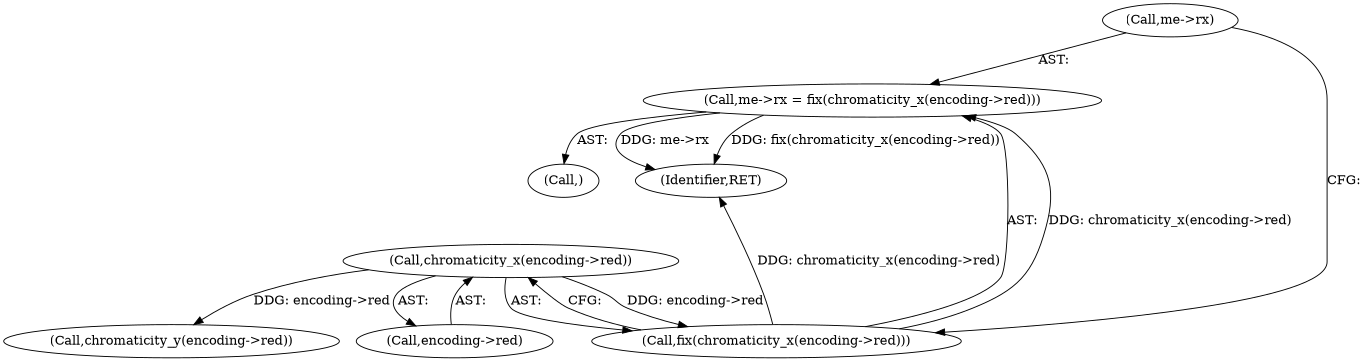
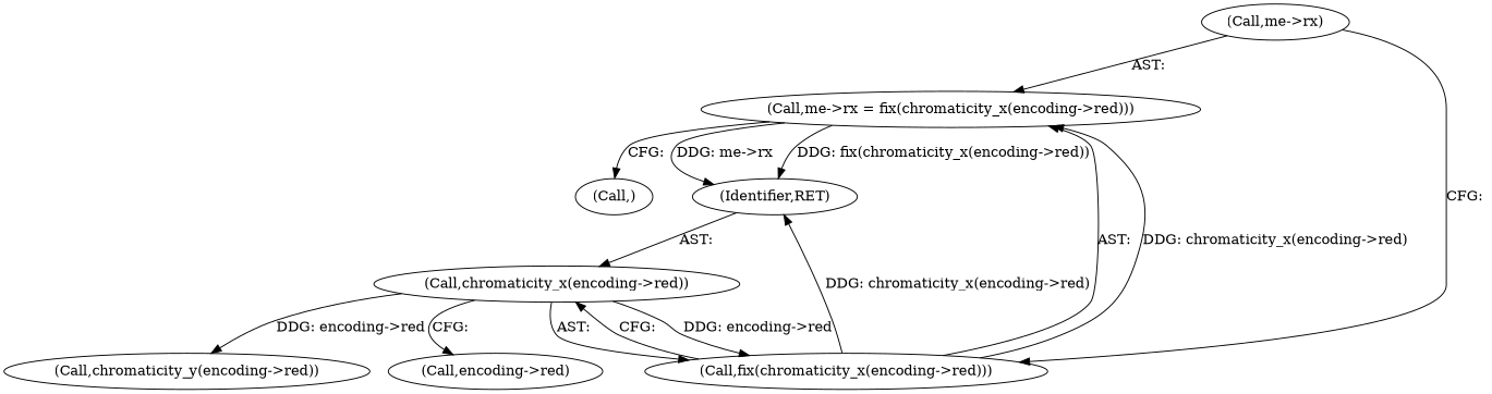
  digraph {
    n1 [label="(Call,me->rx = fix(chromaticity_x(encoding->red)))"]
    n2 [label="(Call,)"]
    n3 [label="(Identifier,RET)"]
    n4 [label="(Call,fix(chromaticity_x(encoding->red)))"]
    n5 [label="(Call,chromaticity_x(encoding->red))"]
    n6 [label="(Call,chromaticity_y(encoding->red))"]
    n7 [label="(Call,encoding->red)"]
    n8 [label="(Call,me->rx)"]
-   n1 -> n2 [label="AST: "]
+   n1 -> n2 [label="CFG: "]
    n1 -> n3 [label="DDG: me->rx"]
    n1 -> n3 [label="DDG: fix(chromaticity_x(encoding->red))"]
    n4 -> n1 [label="AST: "]
    n4 -> n1 [label="DDG: chromaticity_x(encoding->red)"]
    n4 -> n3 [label="DDG: chromaticity_x(encoding->red)"]
    n4 -> n5 [label="CFG: "]
    n5 -> n4 [label="AST: "]
    n5 -> n4 [label="DDG: encoding->red"]
    n5 -> n6 [label="DDG: encoding->red"]
-   n5 -> n7 [label="AST: "]
-   n7 -> n5 [label="AST: "]
+   n5 -> n7 [label="CFG: "]
+   n3 -> n5 [label="AST: "]
    n8 -> n1 [label="AST: "]
    n8 -> n4 [label="CFG: "]
  }
